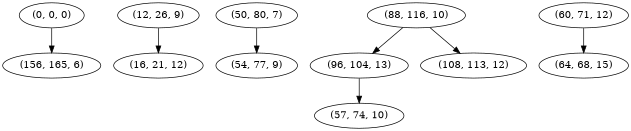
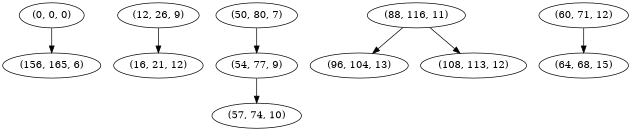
  digraph {
    fontname="DejaVu Serif"
    node [fontname="DejaVu Serif"]
    edge [fontname="DejaVu Serif"]
    "(0, 0, 0)"
    "(156, 165, 6)"
    "(12, 26, 9)"
    "(16, 21, 12)"
    "(50, 80, 7)"
    "(54, 77, 9)"
-   "(88, 116, 10)"
+   "(88, 116, 10)" [label="(88, 116, 11)"]
    "(96, 104, 13)"
    "(108, 113, 12)"
    "(57, 74, 10)"
    "(60, 71, 12)"
    "(64, 68, 15)"
    "(0, 0, 0)" -> "(156, 165, 6)"
    "(12, 26, 9)" -> "(16, 21, 12)"
    "(50, 80, 7)" -> "(54, 77, 9)"
-   "(96, 104, 13)" -> "(57, 74, 10)"
+   "(54, 77, 9)" -> "(57, 74, 10)"
    "(88, 116, 10)" -> "(96, 104, 13)"
    "(88, 116, 10)" -> "(108, 113, 12)"
    "(60, 71, 12)" -> "(64, 68, 15)"
  }
